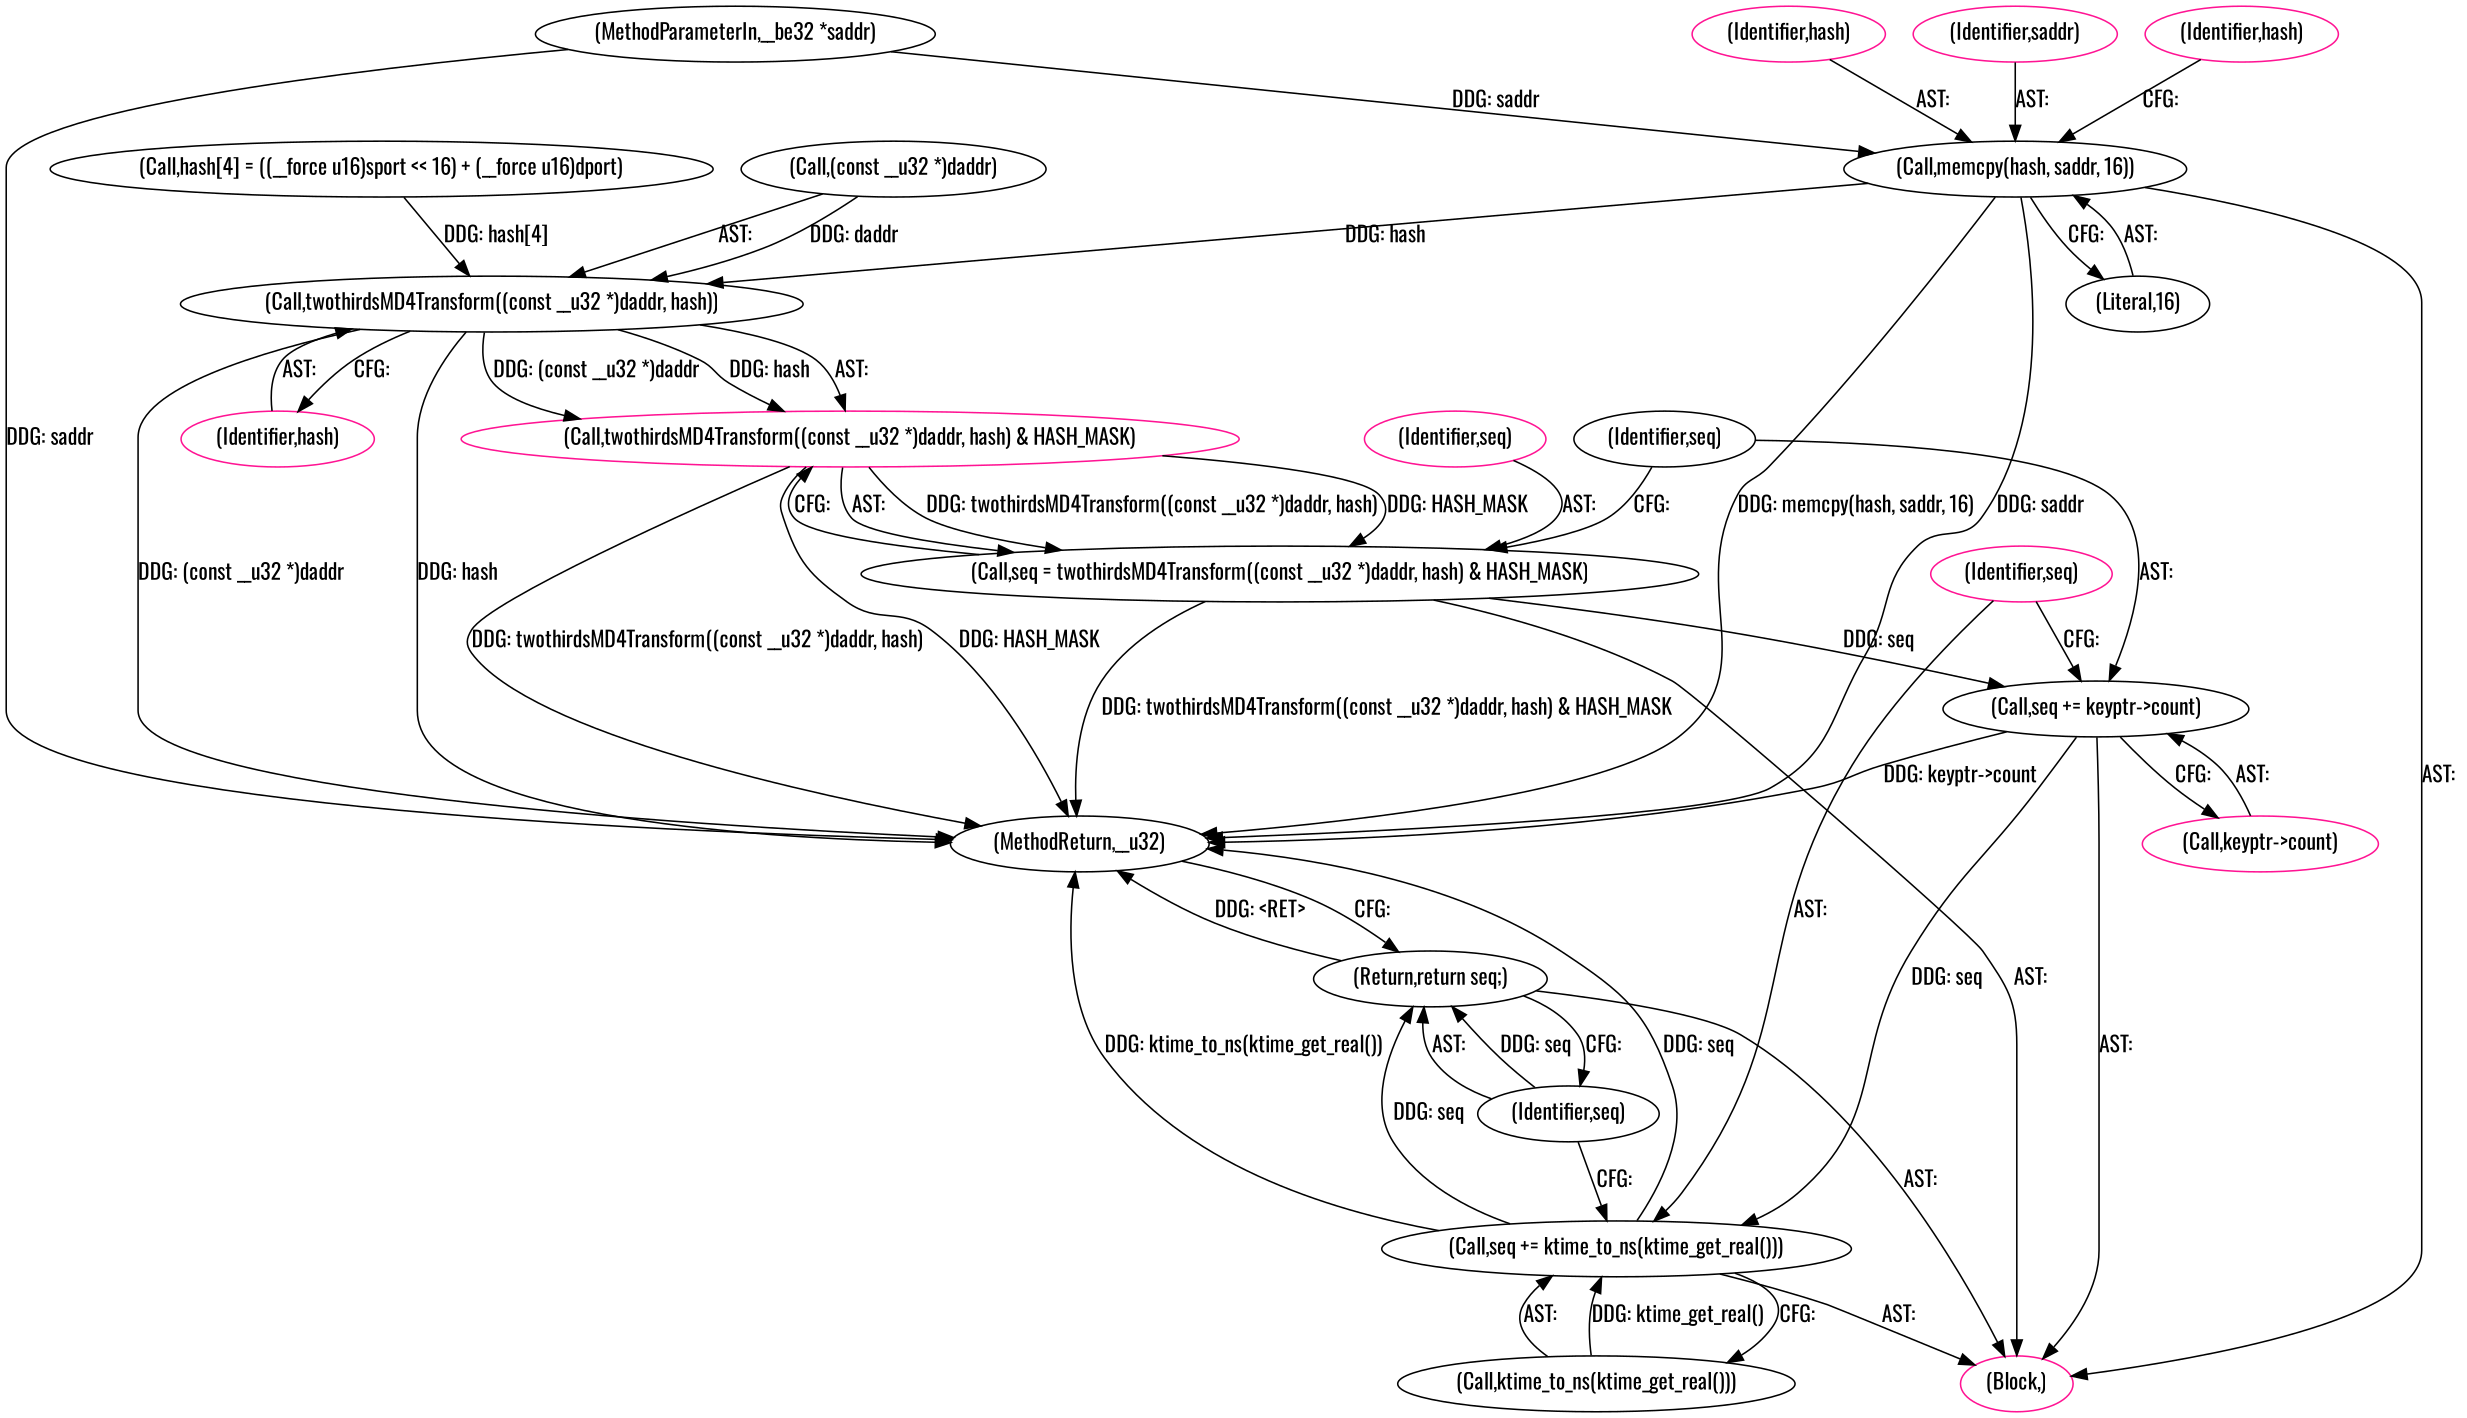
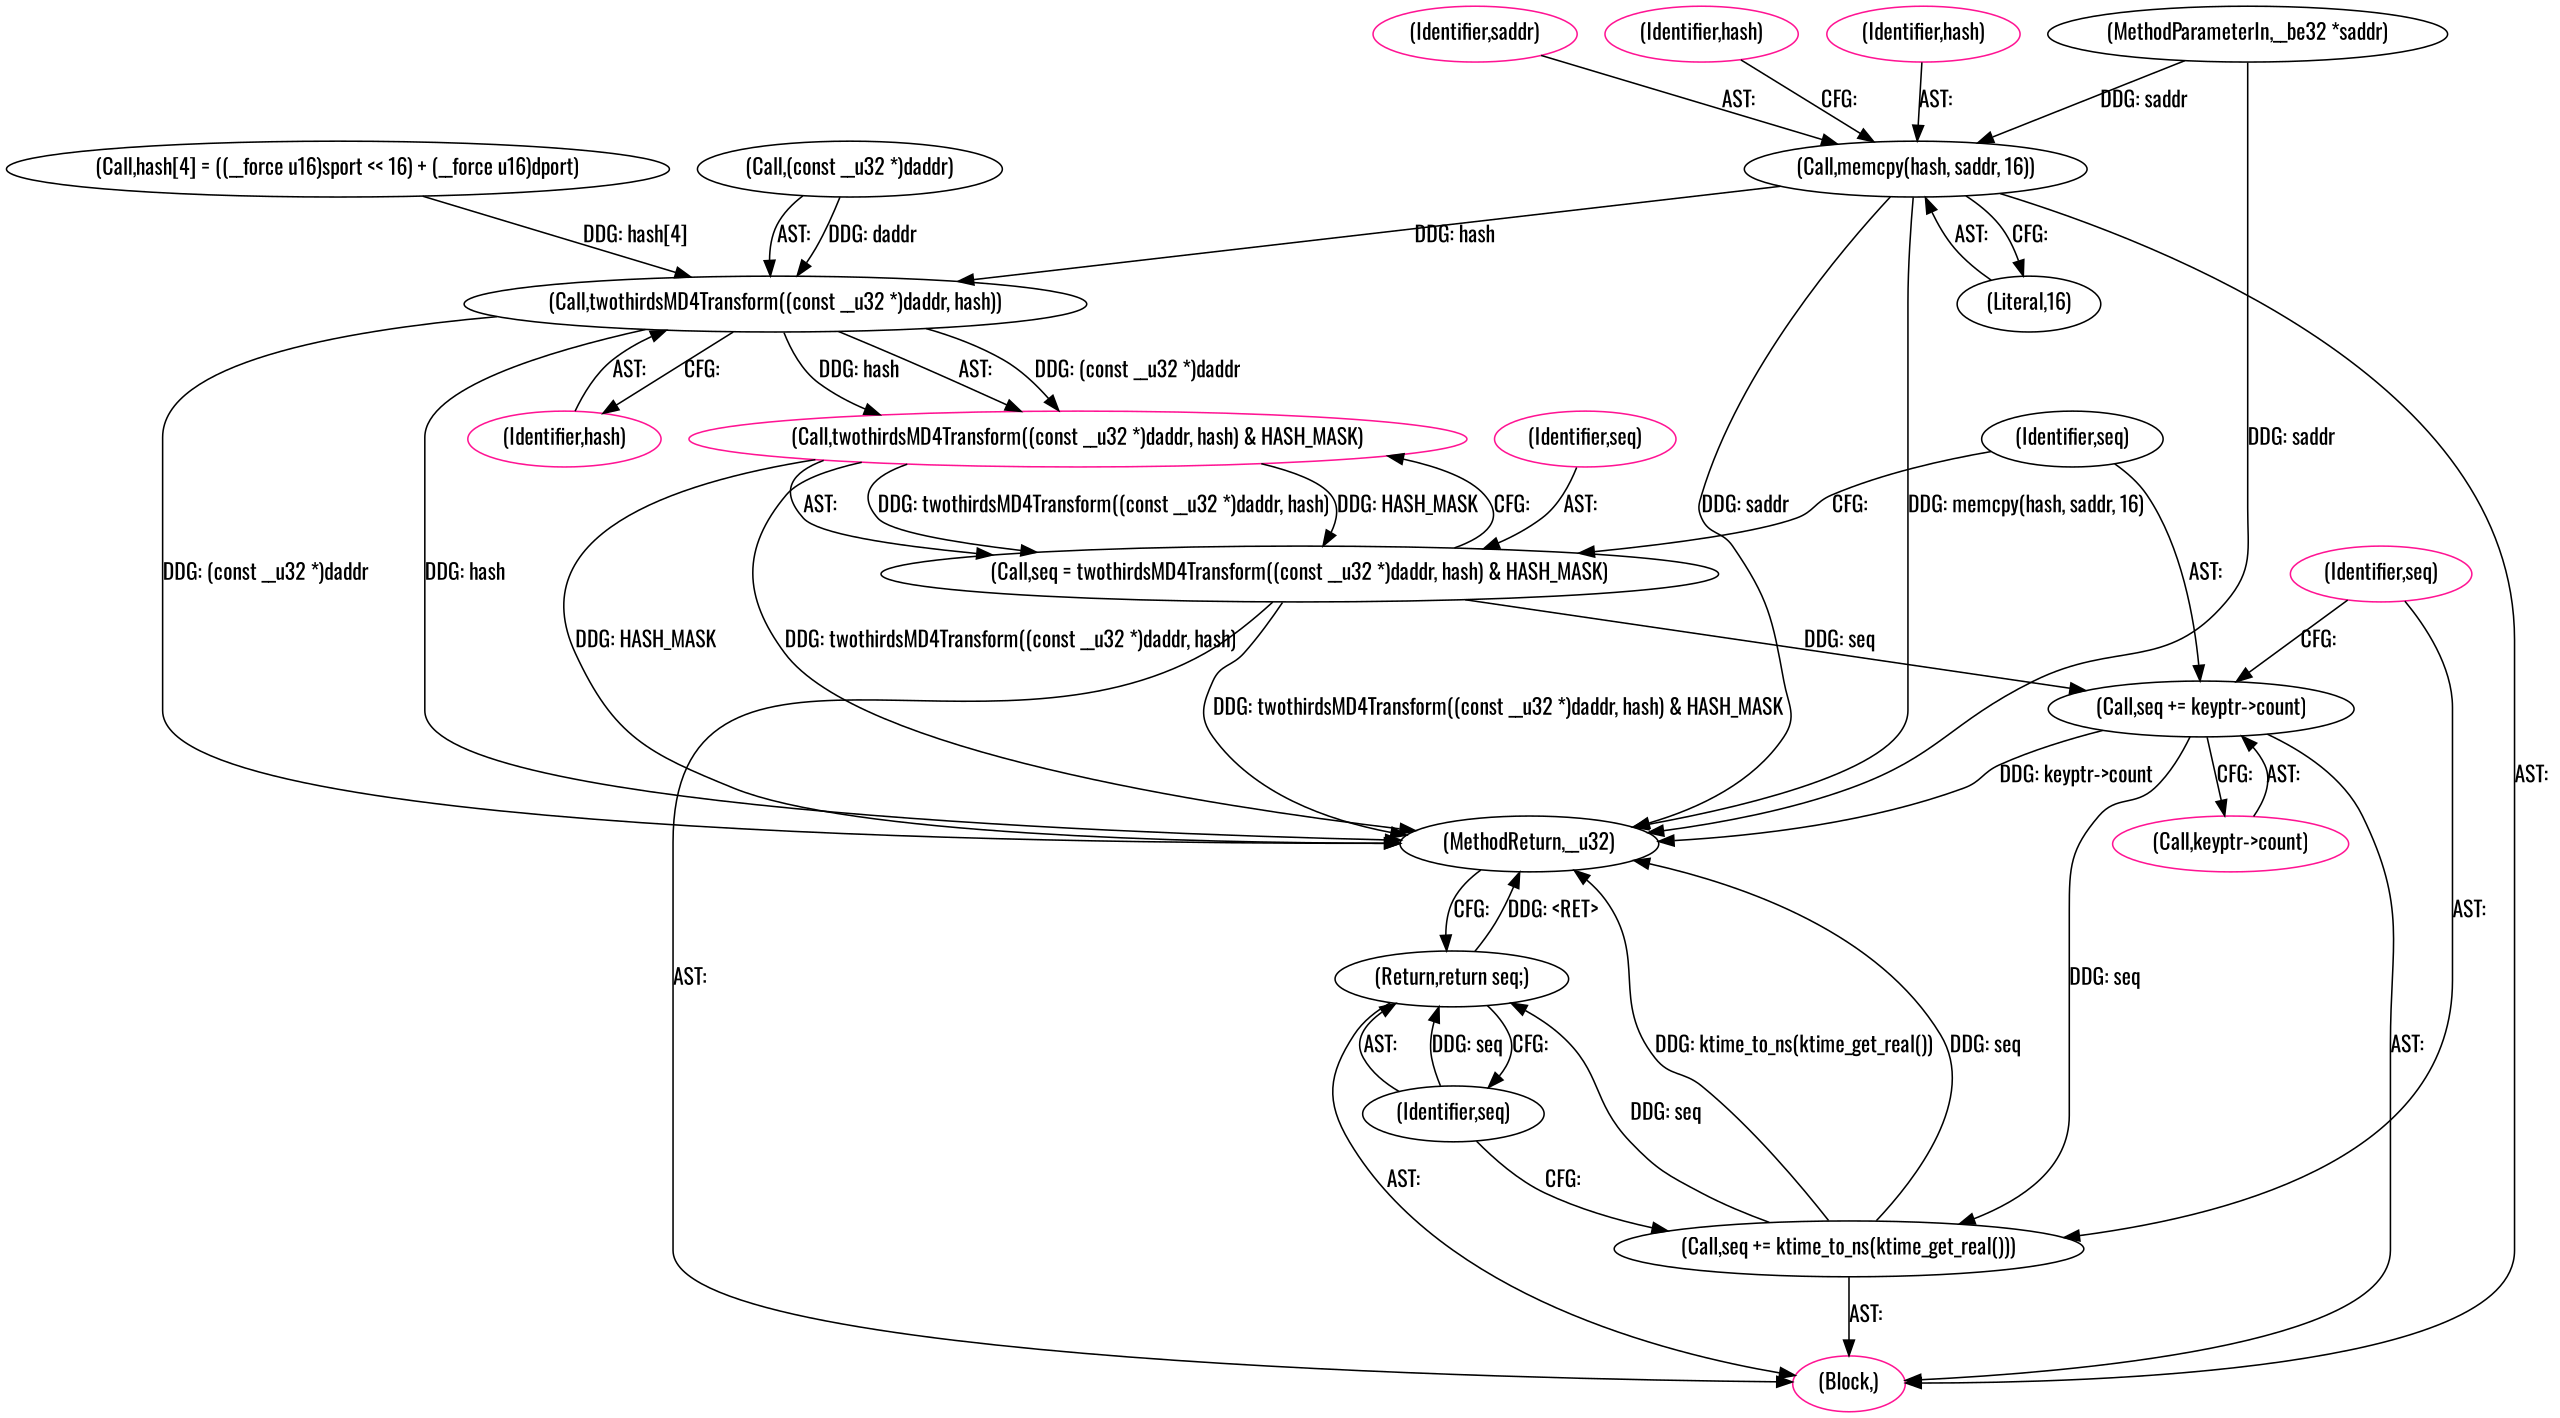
  digraph {
    fontname=Oswald
    node [color=black fontname=Oswald]
    edge [fontname=Oswald]
    n1 [label="(Call,memcpy(hash, saddr, 16))"]
    n2 [label="(Call,twothirdsMD4Transform((const __u32 *)daddr, hash))"]
    n3 [label="(Literal,16)"]
    n4 [label="(MethodReturn,__u32)"]
    n5 [color=deeppink label="(Block,)"]
    n6 [color=deeppink label="(Call,twothirdsMD4Transform((const __u32 *)daddr, hash) & HASH_MASK)"]
    n7 [color=deeppink label="(Identifier,hash)"]
    n8 [label="(Return,return seq;)"]
    n9 [label="(MethodParameterIn,__be32 *saddr)"]
    n10 [label="(Call,seq = twothirdsMD4Transform((const __u32 *)daddr, hash) & HASH_MASK)"]
    n11 [label="(Call,seq += keyptr->count)"]
    n12 [label="(Call,seq += ktime_to_ns(ktime_get_real()))"]
    n13 [color=deeppink label="(Call,keyptr->count)"]
-   n14 [label="(Call,ktime_to_ns(ktime_get_real()))"]
    n15 [label="(Identifier,seq)"]
    n16 [color=deeppink label="(Identifier,seq)"]
    n17 [color=deeppink label="(Identifier,hash)"]
    n18 [color=deeppink label="(Identifier,seq)"]
    n19 [label="(Call,(const __u32 *)daddr)"]
    n20 [label="(Call,hash[4] = ((__force u16)sport << 16) + (__force u16)dport)"]
    n21 [color=deeppink label="(Identifier,saddr)"]
    n22 [label="(Identifier,seq)"]
    n23 [color=deeppink label="(Identifier,hash)"]
    n1 -> n2 [label="DDG: hash"]
    n1 -> n3 [label="CFG: "]
    n1 -> n4 [label="DDG: saddr"]
    n1 -> n4 [label="DDG: memcpy(hash, saddr, 16)"]
    n1 -> n5 [label="AST: "]
    n2 -> n4 [label="DDG: (const __u32 *)daddr"]
    n2 -> n4 [label="DDG: hash"]
    n2 -> n6 [label="AST: "]
    n2 -> n6 [label="DDG: (const __u32 *)daddr"]
    n2 -> n6 [label="DDG: hash"]
    n2 -> n7 [label="CFG: "]
    n3 -> n1 [label="AST: "]
    n4 -> n8 [label="CFG: "]
    n6 -> n4 [label="DDG: HASH_MASK"]
    n6 -> n4 [label="DDG: twothirdsMD4Transform((const __u32 *)daddr, hash)"]
    n6 -> n10 [label="AST: "]
    n6 -> n10 [label="DDG: twothirdsMD4Transform((const __u32 *)daddr, hash)"]
    n6 -> n10 [label="DDG: HASH_MASK"]
    n7 -> n2 [label="AST: "]
    n8 -> n4 [label="DDG: <RET>"]
    n8 -> n5 [label="AST: "]
    n8 -> n15 [label="CFG: "]
    n9 -> n1 [label="DDG: saddr"]
    n9 -> n4 [label="DDG: saddr"]
    n10 -> n4 [label="DDG: twothirdsMD4Transform((const __u32 *)daddr, hash) & HASH_MASK"]
    n10 -> n5 [label="AST: "]
    n10 -> n6 [label="CFG: "]
    n10 -> n11 [label="DDG: seq"]
    n11 -> n4 [label="DDG: keyptr->count"]
    n11 -> n5 [label="AST: "]
    n11 -> n12 [label="DDG: seq"]
    n11 -> n13 [label="CFG: "]
    n12 -> n4 [label="DDG: seq"]
    n12 -> n4 [label="DDG: ktime_to_ns(ktime_get_real())"]
    n12 -> n5 [label="AST: "]
    n12 -> n8 [label="DDG: seq"]
-   n12 -> n14 [label="CFG: "]
    n13 -> n11 [label="AST: "]
-   n14 -> n12 [label="AST: "]
-   n14 -> n12 [label="DDG: ktime_get_real()"]
    n15 -> n8 [label="AST: "]
    n15 -> n8 [label="DDG: seq"]
    n15 -> n12 [label="CFG: "]
    n16 -> n11 [label="CFG: "]
    n16 -> n12 [label="AST: "]
    n17 -> n1 [label="AST: "]
    n18 -> n10 [label="AST: "]
    n19 -> n2 [label="AST: "]
    n19 -> n2 [label="DDG: daddr"]
    n20 -> n2 [label="DDG: hash[4]"]
    n21 -> n1 [label="AST: "]
    n22 -> n10 [label="CFG: "]
    n22 -> n11 [label="AST: "]
    n23 -> n1 [label="CFG: "]
  }
